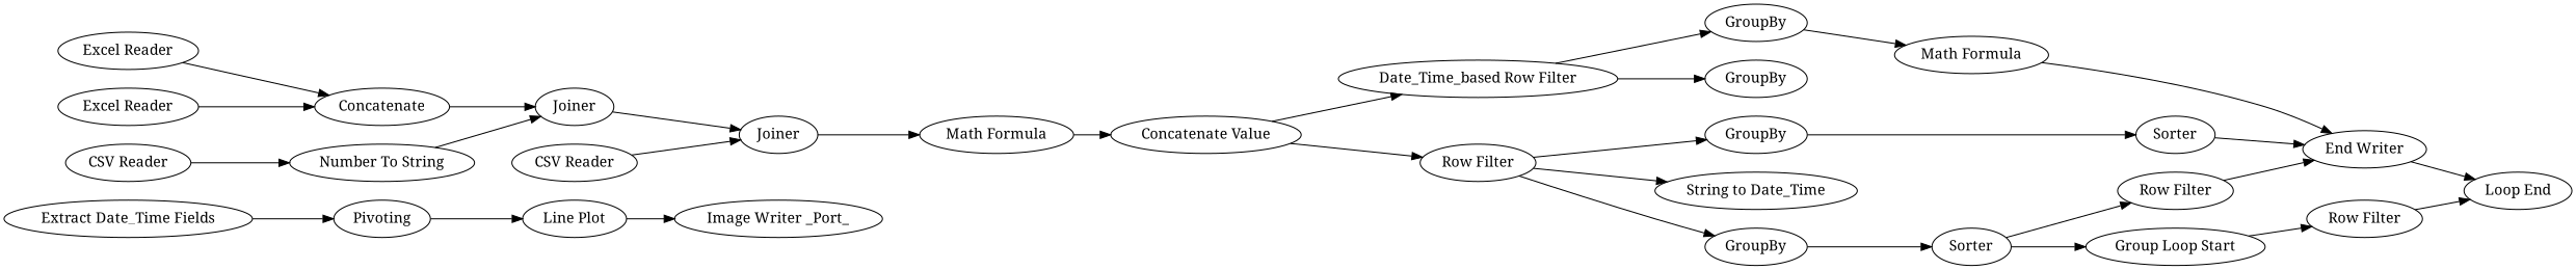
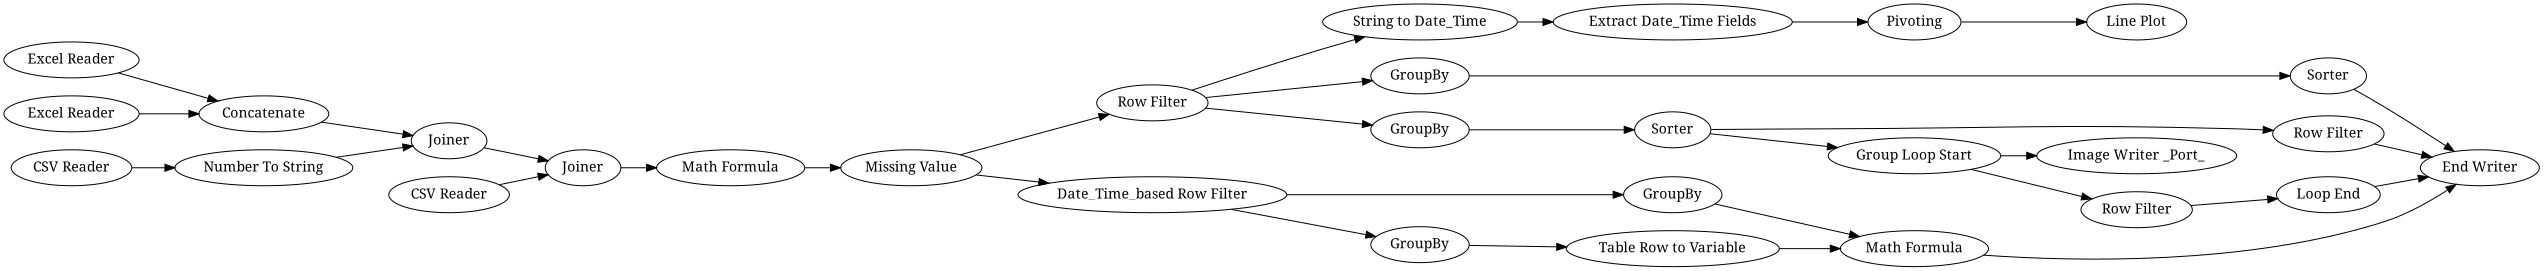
  digraph {
    fontname="Noto Serif"
    rankdir=LR
    node [fontname="Noto Serif"]
    edge [fontname="Noto Serif"]
    n1 [label=Pivoting]
    n2 [label="Line Plot"]
    n3 [label="Image Writer _Port_"]
    n4 [label="Loop End"]
    n5 [label="End Writer"]
    n6 [label="Row Filter"]
    n7 [label="Row Filter"]
    n8 [label="String to Date_Time"]
    n9 [label=GroupBy]
    n10 [label=GroupBy]
    n11 [label="Extract Date_Time Fields"]
    n12 [label=Sorter]
    n13 [label=Sorter]
    n14 [label="Date_Time_based Row Filter"]
    n15 [label=GroupBy]
    n16 [label=GroupBy]
    n17 [label="Math Formula"]
+   n18 [label="Table Row to Variable"]
    n19 [label="Excel Reader"]
    n20 [label=Concatenate]
    n21 [label=Joiner]
    n22 [label=Joiner]
    n23 [label="Group Loop Start"]
    n24 [label="Row Filter"]
    n25 [label="Number To String"]
    n26 [label="Math Formula"]
-   n27 [label="Concatenate Value"]
+   n27 [label="Missing Value"]
    n28 [label="CSV Reader"]
    n29 [label="CSV Reader"]
    n30 [label="Excel Reader"]
    n1 -> n2
-   n2 -> n3
-   n5 -> n4
+   n23 -> n3
+   n4 -> n5
    n6 -> n5
    n7 -> n8
    n7 -> n9
    n7 -> n10
+   n8 -> n11
    n9 -> n12
    n10 -> n13
    n11 -> n1
    n12 -> n5
    n13 -> n6
    n13 -> n23
    n14 -> n15
    n14 -> n16
    n15 -> n17
+   n16 -> n18
    n17 -> n5
+   n18 -> n17
    n19 -> n20
    n20 -> n21
    n21 -> n22
    n22 -> n26
    n23 -> n24
    n24 -> n4
    n25 -> n21
    n26 -> n27
    n27 -> n7
    n27 -> n14
    n28 -> n22
    n29 -> n25
    n30 -> n20
  }
